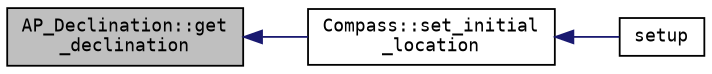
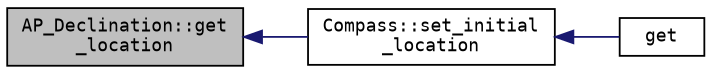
  digraph {
    fontname="DejaVu Sans Mono"
    rankdir=LR
    node [color=black fillcolor=white fontname="DejaVu Sans Mono" fontsize=10 shape=record style=filled]
    edge [color=midnightblue dir=back fontname="DejaVu Sans Mono" fontsize=10 labelfontname=Helvetica labelfontsize=10 style=solid]
-   n1 [fillcolor=grey75 fontcolor=black height=0.2 label="AP_Declination::get\l_declination" width=0.4]
+   n1 [fillcolor=grey75 fontcolor=black height=0.2 label="AP_Declination::get\l_location" width=0.4]
    n2 [height=0.2 label="Compass::set_initial\l_location" width=0.4]
-   n3 [height=0.2 label=setup width=0.4]
+   n3 [height=0.2 label=get width=0.4]
    n1 -> n2
    n2 -> n3
  }
